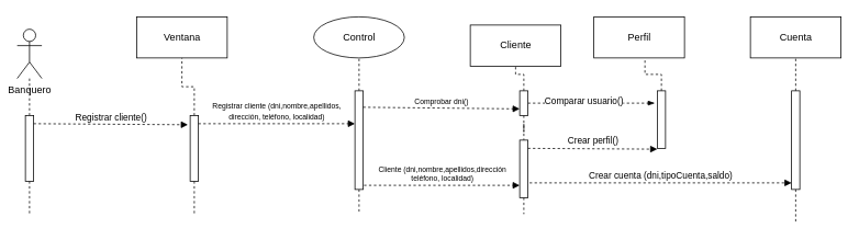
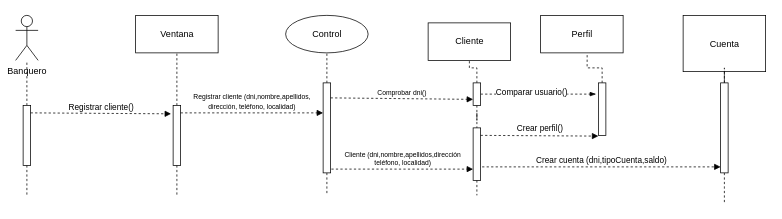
  <mxCell id="0" />
  <mxCell id="1" parent="0" />
- <mxCell id="2" value="Banquero" style="shape=umlActor;verticalLabelPosition=bottom;verticalAlign=top;html=1;" parent="1" vertex="1"><mxGeometry x="20" y="35" width="30" height="60" as="geometry" /></mxCell>
- <mxCell id="3" value="Ventana" style="html=1;" parent="1" vertex="1"><mxGeometry x="165" y="20" width="110" height="50" as="geometry" /></mxCell>
+ <mxCell id="2" value="Banquero" style="shape=umlActor;verticalLabelPosition=bottom;verticalAlign=top;html=1;" parent="1" vertex="1"><mxGeometry x="20" y="20" width="30" height="60" as="geometry" /></mxCell>
+ <mxCell id="3" value="Ventana" style="html=1;" parent="1" vertex="1"><mxGeometry x="180" y="20" width="110" height="50" as="geometry" /></mxCell>
  <mxCell id="4" value="Control" style="ellipse;html=1;" parent="1" vertex="1"><mxGeometry x="380" y="20" width="110" height="50" as="geometry" /></mxCell>
  <mxCell id="5" value="Cliente" style="html=1;" parent="1" vertex="1"><mxGeometry x="570" y="30" width="110" height="50" as="geometry" /></mxCell>
  <mxCell id="6" style="edgeStyle=orthogonalEdgeStyle;rounded=0;orthogonalLoop=1;jettySize=auto;html=1;dashed=1;endArrow=none;endFill=0;" parent="1" source="8" edge="1"><mxGeometry relative="1" as="geometry"><mxPoint x="35" y="260" as="targetPoint" /></mxGeometry></mxCell>
  <mxCell id="7" style="edgeStyle=orthogonalEdgeStyle;rounded=0;orthogonalLoop=1;jettySize=auto;html=1;dashed=1;endArrow=none;endFill=0;" parent="1" source="8" target="2" edge="1"><mxGeometry relative="1" as="geometry" /></mxCell>
  <mxCell id="8" value="" style="html=1;points=[];perimeter=orthogonalPerimeter;" parent="1" vertex="1"><mxGeometry x="30" y="140" width="10" height="80" as="geometry" /></mxCell>
  <mxCell id="9" style="edgeStyle=orthogonalEdgeStyle;rounded=0;orthogonalLoop=1;jettySize=auto;html=1;entryX=0.5;entryY=1;entryDx=0;entryDy=0;dashed=1;endArrow=none;endFill=0;" parent="1" source="11" target="3" edge="1"><mxGeometry relative="1" as="geometry" /></mxCell>
  <mxCell id="10" style="edgeStyle=orthogonalEdgeStyle;rounded=0;orthogonalLoop=1;jettySize=auto;html=1;dashed=1;fontSize=9;endArrow=none;endFill=0;" parent="1" source="11" edge="1"><mxGeometry relative="1" as="geometry"><mxPoint x="235" y="260" as="targetPoint" /></mxGeometry></mxCell>
  <mxCell id="11" value="" style="html=1;points=[];perimeter=orthogonalPerimeter;" parent="1" vertex="1"><mxGeometry x="230" y="140" width="10" height="80" as="geometry" /></mxCell>
  <mxCell id="12" style="edgeStyle=orthogonalEdgeStyle;rounded=0;orthogonalLoop=1;jettySize=auto;html=1;dashed=1;endArrow=none;endFill=0;" parent="1" source="14" target="4" edge="1"><mxGeometry relative="1" as="geometry" /></mxCell>
  <mxCell id="13" style="edgeStyle=orthogonalEdgeStyle;rounded=0;orthogonalLoop=1;jettySize=auto;html=1;dashed=1;fontSize=9;endArrow=none;endFill=0;" parent="1" source="14" edge="1"><mxGeometry relative="1" as="geometry"><mxPoint x="435" y="260" as="targetPoint" /></mxGeometry></mxCell>
  <mxCell id="14" value="" style="html=1;points=[];perimeter=orthogonalPerimeter;" parent="1" vertex="1"><mxGeometry x="430" y="110" width="10" height="120" as="geometry" /></mxCell>
  <mxCell id="15" style="edgeStyle=orthogonalEdgeStyle;rounded=0;orthogonalLoop=1;jettySize=auto;html=1;dashed=1;endArrow=none;endFill=0;" parent="1" source="19" target="5" edge="1"><mxGeometry relative="1" as="geometry" /></mxCell>
  <mxCell id="16" style="edgeStyle=orthogonalEdgeStyle;rounded=0;orthogonalLoop=1;jettySize=auto;html=1;dashed=1;fontSize=9;endArrow=none;endFill=0;" parent="1" source="19" target="24" edge="1"><mxGeometry relative="1" as="geometry" /></mxCell>
  <mxCell id="17" style="edgeStyle=orthogonalEdgeStyle;rounded=0;orthogonalLoop=1;jettySize=auto;html=1;entryX=-0.3;entryY=0.214;entryDx=0;entryDy=0;entryPerimeter=0;dashed=1;endArrow=blockThin;endFill=1;" parent="1" source="19" target="33" edge="1"><mxGeometry relative="1" as="geometry" /></mxCell>
  <mxCell id="18" value="Comparar usuario()" style="edgeLabel;html=1;align=center;verticalAlign=middle;resizable=0;points=[];" parent="17" vertex="1" connectable="0"><mxGeometry x="-0.13" y="3" relative="1" as="geometry"><mxPoint as="offset" /></mxGeometry></mxCell>
  <mxCell id="19" value="" style="html=1;points=[];perimeter=orthogonalPerimeter;" parent="1" vertex="1"><mxGeometry x="630" y="110" width="10" height="30" as="geometry" /></mxCell>
  <mxCell id="20" value="Registrar cliente()" style="html=1;verticalAlign=bottom;endArrow=block;rounded=0;dashed=1;entryX=-0.272;entryY=0.141;entryDx=0;entryDy=0;entryPerimeter=0;" parent="1" target="11" edge="1"><mxGeometry width="80" relative="1" as="geometry"><mxPoint x="40" y="150" as="sourcePoint" /><mxPoint x="120" y="150" as="targetPoint" /></mxGeometry></mxCell>
  <mxCell id="21" value="&lt;font style=&quot;font-size: 9px;&quot;&gt;Registrar cliente (dni,nombre,apellidos,&lt;br&gt;dirección, teléfono, localidad)&lt;/font&gt;" style="html=1;verticalAlign=bottom;endArrow=block;rounded=0;dashed=1;" parent="1" edge="1"><mxGeometry width="80" relative="1" as="geometry"><mxPoint x="240" y="150" as="sourcePoint" /><mxPoint x="430" y="150" as="targetPoint" /></mxGeometry></mxCell>
  <mxCell id="22" value="Comprobar dni()" style="html=1;verticalAlign=bottom;endArrow=block;rounded=0;dashed=1;fontSize=9;" parent="1" edge="1"><mxGeometry width="80" relative="1" as="geometry"><mxPoint x="440" y="130" as="sourcePoint" /><mxPoint x="630" y="132" as="targetPoint" /></mxGeometry></mxCell>
  <mxCell id="23" style="edgeStyle=orthogonalEdgeStyle;rounded=0;orthogonalLoop=1;jettySize=auto;html=1;dashed=1;fontSize=9;endArrow=none;endFill=0;" parent="1" source="24" edge="1"><mxGeometry relative="1" as="geometry"><mxPoint x="635" y="260" as="targetPoint" /></mxGeometry></mxCell>
  <mxCell id="24" value="" style="html=1;points=[];perimeter=orthogonalPerimeter;" parent="1" vertex="1"><mxGeometry x="630" y="170" width="10" height="70" as="geometry" /></mxCell>
  <mxCell id="25" value="Cliente (dni,nombre,apellidos,dirección&lt;br&gt;teléfono, localidad)" style="html=1;verticalAlign=bottom;endArrow=block;rounded=0;dashed=1;fontSize=9;exitX=1.1;exitY=0.958;exitDx=0;exitDy=0;exitPerimeter=0;" parent="1" source="14" edge="1"><mxGeometry width="80" relative="1" as="geometry"><mxPoint x="440" y="200" as="sourcePoint" /><mxPoint x="630" y="225" as="targetPoint" /></mxGeometry></mxCell>
- <mxCell id="26" value="Cuenta" style="html=1;" parent="1" vertex="1"><mxGeometry x="910" y="20" width="110" height="50" as="geometry" /></mxCell>
+ <mxCell id="26" value="Cuenta" style="html=1;" parent="1" vertex="1"><mxGeometry x="910" y="20" width="110" height="75" as="geometry" /></mxCell>
  <mxCell id="27" value="Crear cuenta (dni,tipoCuenta,saldo)" style="html=1;verticalAlign=bottom;endArrow=block;rounded=0;dashed=1;exitX=1.2;exitY=0.743;exitDx=0;exitDy=0;exitPerimeter=0;" parent="1" source="24" target="30" edge="1"><mxGeometry width="80" relative="1" as="geometry"><mxPoint x="640" y="230" as="sourcePoint" /><mxPoint x="800" y="180" as="targetPoint" /></mxGeometry></mxCell>
  <mxCell id="28" style="edgeStyle=orthogonalEdgeStyle;rounded=0;orthogonalLoop=1;jettySize=auto;html=1;dashed=1;endArrow=none;endFill=0;" parent="1" source="30" target="26" edge="1"><mxGeometry relative="1" as="geometry" /></mxCell>
  <mxCell id="29" style="edgeStyle=orthogonalEdgeStyle;rounded=0;orthogonalLoop=1;jettySize=auto;html=1;endArrow=none;endFill=0;dashed=1;" parent="1" source="30" edge="1"><mxGeometry relative="1" as="geometry"><mxPoint x="965" y="270" as="targetPoint" /></mxGeometry></mxCell>
  <mxCell id="30" value="" style="html=1;points=[];perimeter=orthogonalPerimeter;" parent="1" vertex="1"><mxGeometry x="960" y="110" width="10" height="120" as="geometry" /></mxCell>
  <mxCell id="31" value="Perfil" style="html=1;" parent="1" vertex="1"><mxGeometry x="720" y="20" width="110" height="50" as="geometry" /></mxCell>
  <mxCell id="32" style="edgeStyle=orthogonalEdgeStyle;rounded=0;orthogonalLoop=1;jettySize=auto;html=1;entryX=0.564;entryY=1;entryDx=0;entryDy=0;entryPerimeter=0;dashed=1;endArrow=none;endFill=0;" parent="1" source="33" target="31" edge="1"><mxGeometry relative="1" as="geometry" /></mxCell>
  <mxCell id="33" value="" style="html=1;points=[];perimeter=orthogonalPerimeter;" parent="1" vertex="1"><mxGeometry x="797" y="110" width="10" height="70" as="geometry" /></mxCell>
  <mxCell id="34" value="Crear perfil()" style="html=1;verticalAlign=bottom;endArrow=block;rounded=0;dashed=1;entryX=0;entryY=1.014;entryDx=0;entryDy=0;entryPerimeter=0;" parent="1" target="33" edge="1"><mxGeometry width="80" relative="1" as="geometry"><mxPoint x="640" y="180" as="sourcePoint" /><mxPoint x="720" y="180" as="targetPoint" /></mxGeometry></mxCell>
